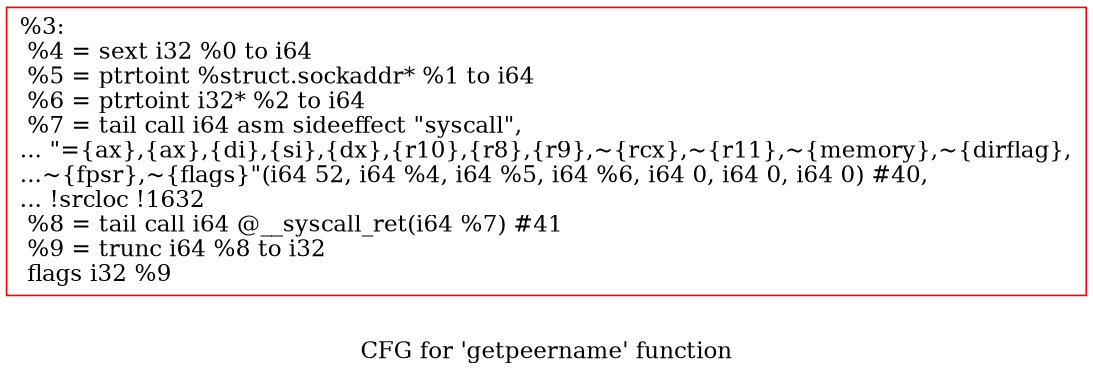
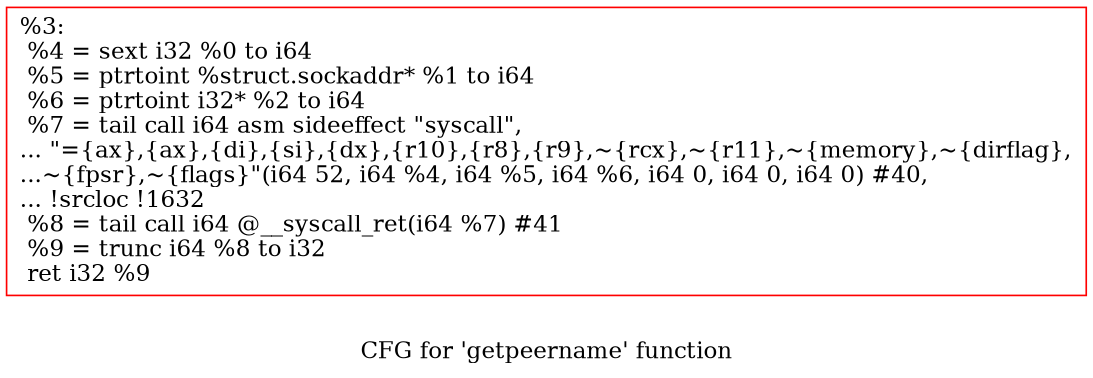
  digraph {
    label="CFG for 'getpeername' function"
-   n1 [label="{%3:\l  %4 = sext i32 %0 to i64\l  %5 = ptrtoint %struct.sockaddr* %1 to i64\l  %6 = ptrtoint i32* %2 to i64\l  %7 = tail call i64 asm sideeffect \"syscall\",\l... \"=\{ax\},\{ax\},\{di\},\{si\},\{dx\},\{r10\},\{r8\},\{r9\},~\{rcx\},~\{r11\},~\{memory\},~\{dirflag\},\l...~\{fpsr\},~\{flags\}\"(i64 52, i64 %4, i64 %5, i64 %6, i64 0, i64 0, i64 0) #40,\l... !srcloc !1632\l  %8 = tail call i64 @__syscall_ret(i64 %7) #41\l  %9 = trunc i64 %8 to i32\l  flags i32 %9\l}" shape=record style=filled fillcolor=white color=red]
+   n1 [label="{%3:\l  %4 = sext i32 %0 to i64\l  %5 = ptrtoint %struct.sockaddr* %1 to i64\l  %6 = ptrtoint i32* %2 to i64\l  %7 = tail call i64 asm sideeffect \"syscall\",\l... \"=\{ax\},\{ax\},\{di\},\{si\},\{dx\},\{r10\},\{r8\},\{r9\},~\{rcx\},~\{r11\},~\{memory\},~\{dirflag\},\l...~\{fpsr\},~\{flags\}\"(i64 52, i64 %4, i64 %5, i64 %6, i64 0, i64 0, i64 0) #40,\l... !srcloc !1632\l  %8 = tail call i64 @__syscall_ret(i64 %7) #41\l  %9 = trunc i64 %8 to i32\l  ret i32 %9\l}" shape=record style=filled fillcolor=white color=red]
  }
